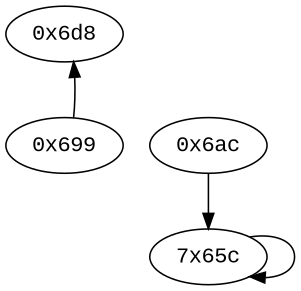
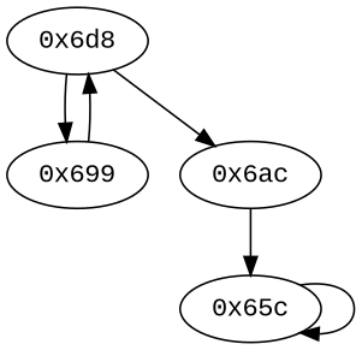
  digraph {
    "edge"="{}"
    file="/Users/mark/Documents//论文//第二篇论文//2018-08-24交论文后的备份/2019/CFG/small-programs/1b-1-1-1-1-eq127-0-0-0/1528_recovered.dot"
    fontname="Liberation Mono"
    "graph"="{u'file': u'/Users/mark/Documents//\u8bba\u6587//\u7b2c\u4e8c\u7bc7\u8bba\u6587//2018-08-24\u4ea4\u8bba\u6587\u540e\u7684\u5907\u4efd/2019/CFG/small-programs/1b-1-1-1-1-eq127-0-0-0/1528_recovered.dot'}"
    "node"="{u'opcode': u''}"
    node [fontname="Liberation Mono" opcode="[u'mov', u'bl', u'ldr', u'b']"]
    edge [fontname="Liberation Mono"]
-   "0x65c" [opcode="[u'ldr', u'cmp', u'mov', u'b']" label="7x65c"]
+   "0x65c" [opcode="[u'ldr', u'cmp', u'mov', u'b']"]
    "0x6ac"
    n3 [label="0x699"]
    "0x6d8" [opcode="[u'ldrb', u'str', u'ldr', u'b']"]
    "0x65c" -> "0x65c"
    "0x6ac" -> "0x65c"
    n3 -> "0x6d8"
+   "0x6d8" -> "0x6ac"
+   "0x6d8" -> n3
  }
